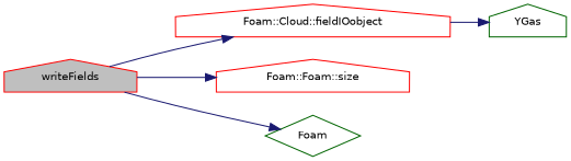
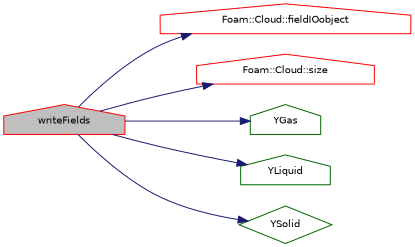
  digraph {
    rankdir=LR
    node [color=red fontname=Helvetica fontsize=10 shape=house]
    edge [color=midnightblue fontname=Helvetica fontsize=10 labelfontname=Helvetica labelfontsize=10 style=solid]
    n1 [fillcolor=grey75 fontcolor=black height=0.2 label=writeFields style=filled width=0.4]
    n2 [height=0.2 label="Foam::Cloud::fieldIOobject" width=0.4]
-   n3 [height=0.2 label="Foam::Foam::size" width=0.4]
+   n3 [height=0.2 label="Foam::Cloud::size" width=0.4]
    n4 [color=darkgreen height=0.2 label=YGas width=0.4]
-   n6 [color=darkgreen height=0.2 label=Foam shape=diamond width=0.4]
+   n5 [color=darkgreen height=0.2 label=YLiquid width=0.4]
+   n6 [color=darkgreen height=0.2 label=YSolid shape=diamond width=0.4]
    n1 -> n2
    n1 -> n3
-   n2 -> n4
+   n1 -> n4
+   n1 -> n5
    n1 -> n6
  }
